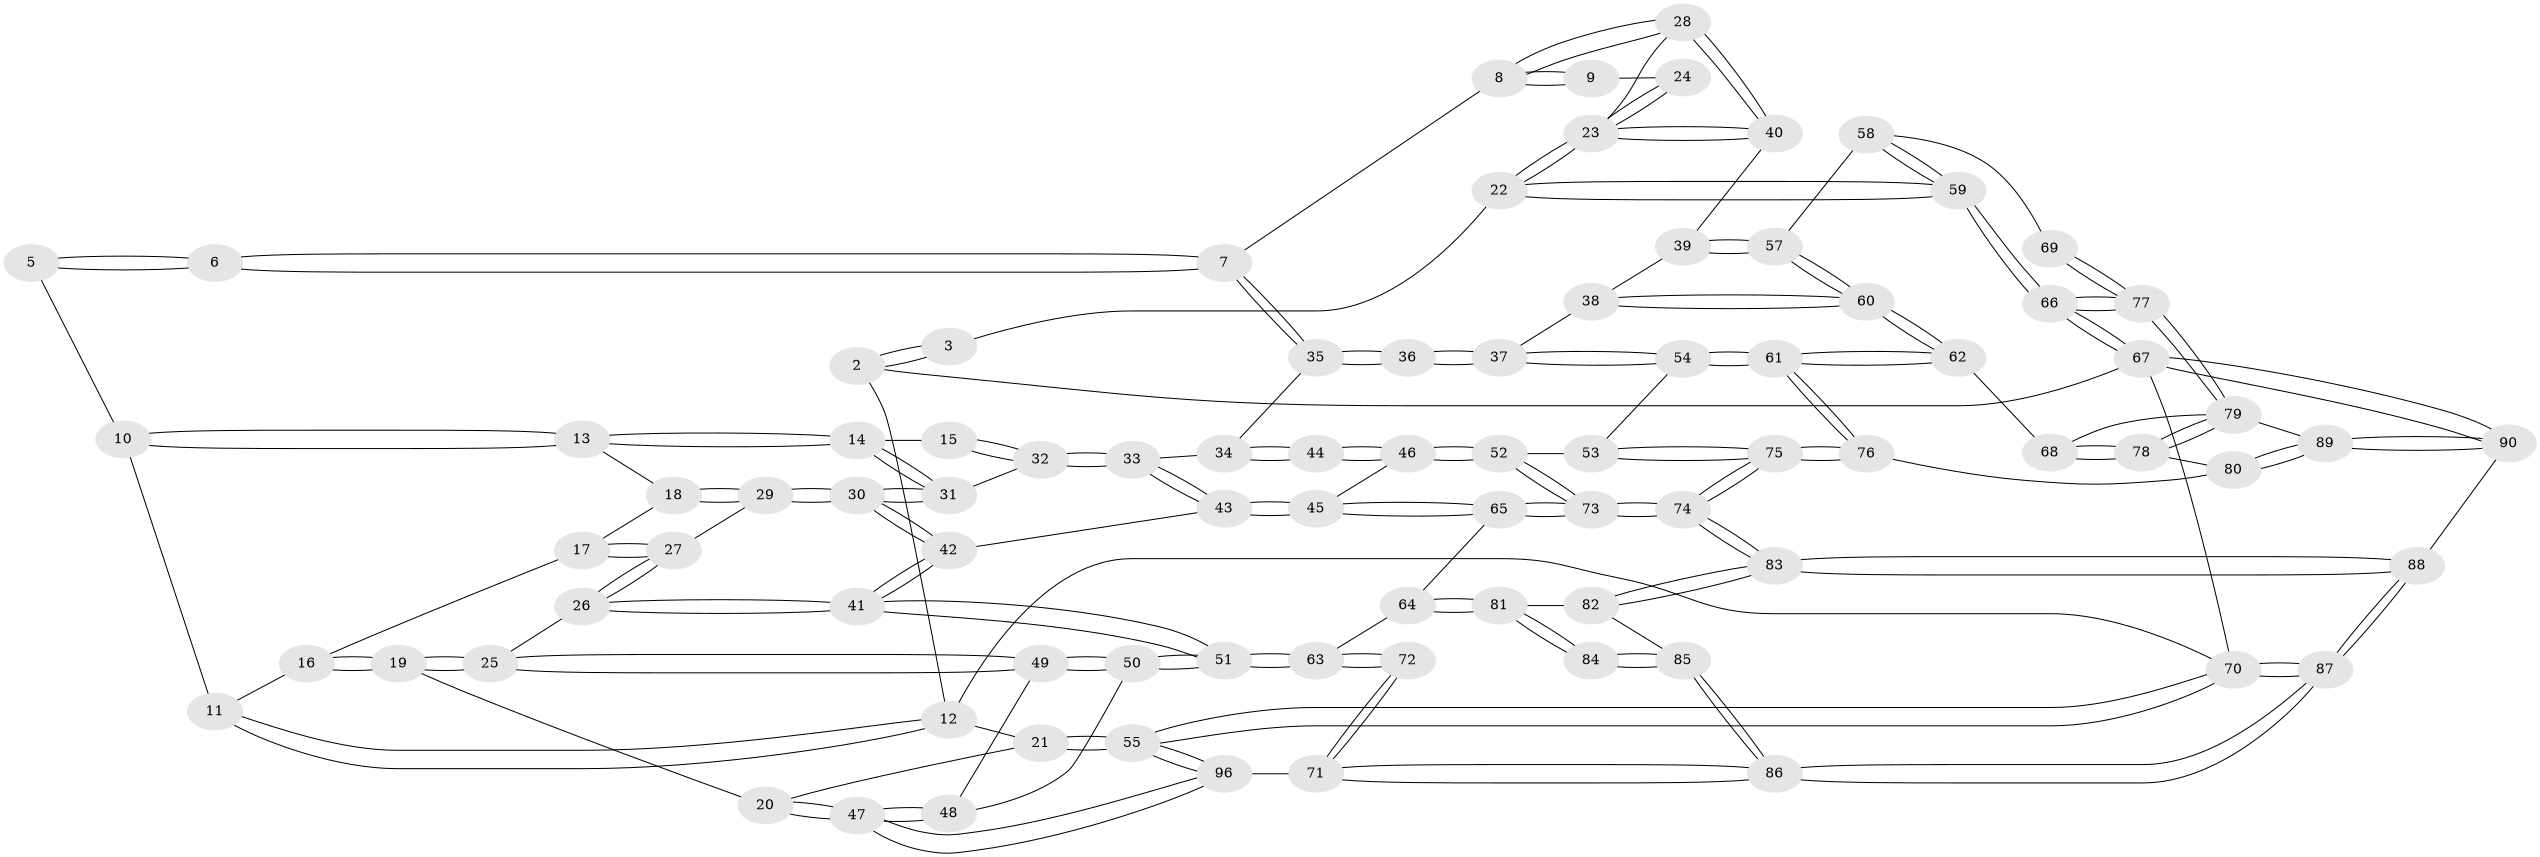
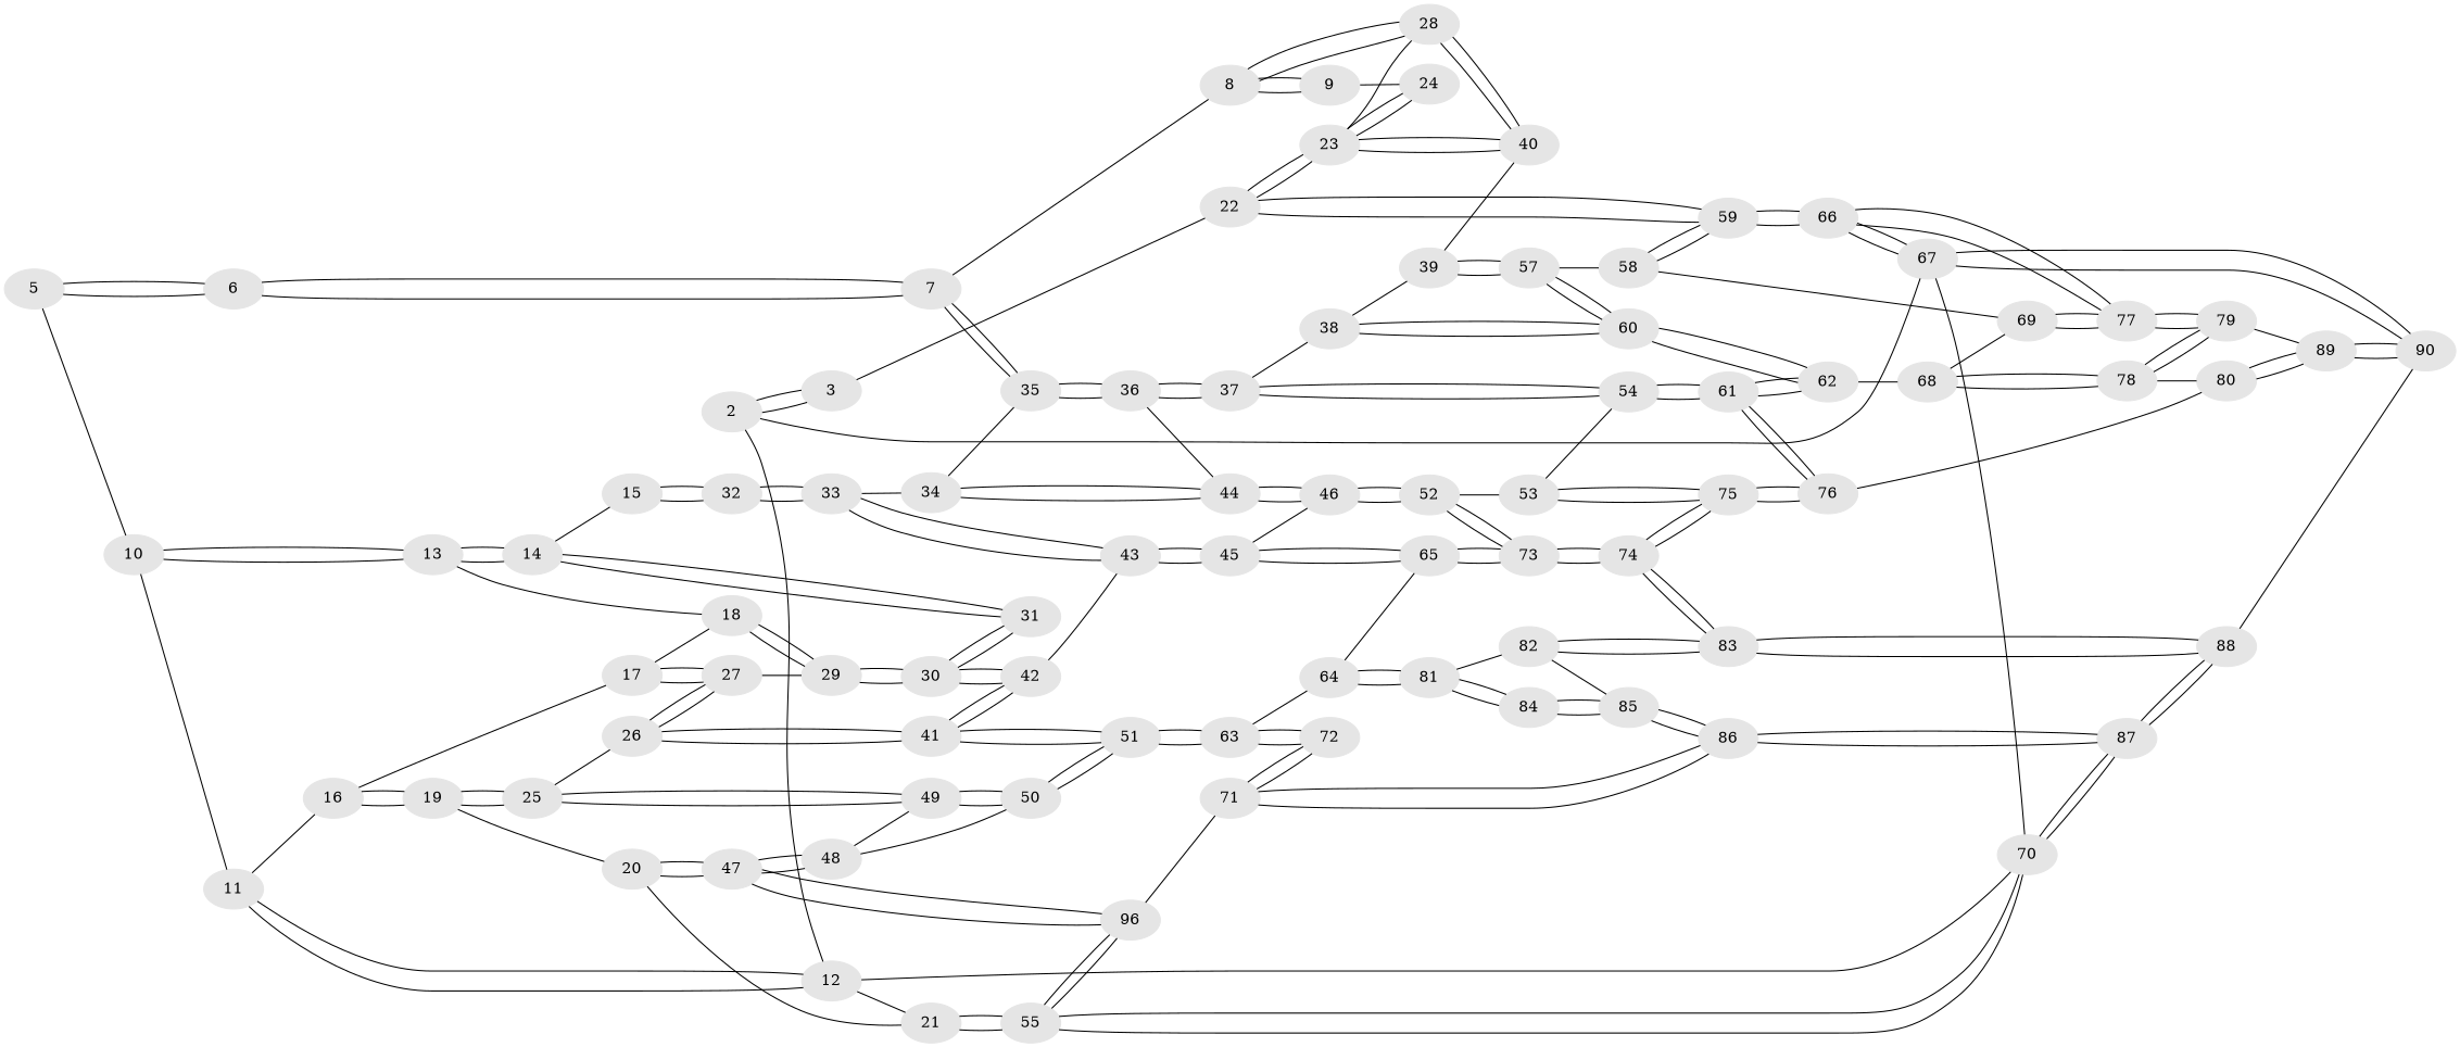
  graph {
    rankdir=LR
    node [color=gray90 style=filled]
    2
    3
    12
    67
    5
    6
    10
    22
    21
    70
    90
    23
    59
    9
    24
    7
    11
    13
    8
    35
    15
    32
    28
    36
    40
    16
    14
    18
    17
    19
    55
    87
    31
    29
    33
    27
    20
    25
    30
    47
    26
    49
    48
    n44 [label=96]
    66
    41
    50
    42
    51
    43
    34
    44
    45
    46
    37
    38
    54
    39
    60
    61
    57
    62
    58
    63
    65
    52
    73
    53
    71
    64
    72
    75
    74
    76
    86
    69
    77
    68
    80
    78
    81
    84
    82
    79
    88
    85
    83
    89
    2 -- 3
    2 -- 3
    2 -- 12
    2 -- 67
    3 -- 22
    12 -- 21
    12 -- 70
    67 -- 70
    67 -- 90
    67 -- 90
    5 -- 6
    5 -- 6
    5 -- 10
    6 -- 7
    6 -- 7
    10 -- 11
    10 -- 13
    10 -- 13
    22 -- 23
    22 -- 23
    22 -- 59
    22 -- 59
    21 -- 55
    21 -- 55
    70 -- 87
    70 -- 87
    23 -- 24
    23 -- 24
    23 -- 28
    23 -- 40
    23 -- 40
    59 -- 66
    59 -- 66
    9 -- 24
    7 -- 8
    7 -- 35
    7 -- 35
    11 -- 12
    11 -- 12
    11 -- 16
    13 -- 14
    13 -- 14
    13 -- 18
    8 -- 9
    8 -- 9
    8 -- 28
    8 -- 28
    35 -- 36
    35 -- 36
    15 -- 32
    15 -- 32
    32 -- 33
    32 -- 33
    28 -- 40
    28 -- 40
+   36 -- 44
    36 -- 37
    36 -- 37
    16 -- 17
    16 -- 19
    16 -- 19
    14 -- 15
    14 -- 31
    14 -- 31
    18 -- 29
    18 -- 29
    17 -- 18
    17 -- 27
    17 -- 27
    19 -- 20
    19 -- 25
    19 -- 25
    55 -- 70
    55 -- 70
    55 -- n44
    55 -- n44
    87 -- 88
    87 -- 88
-   31 -- 32
    29 -- 30
    29 -- 30
    33 -- 43
    33 -- 43
    33 -- 34
    27 -- 29
    20 -- 21
    20 -- 47
    20 -- 47
    25 -- 26
    25 -- 49
    25 -- 49
    30 -- 31
    30 -- 31
    30 -- 42
    30 -- 42
    47 -- 48
    47 -- 48
    47 -- n44
    47 -- n44
    26 -- 27
    26 -- 27
    26 -- 41
    26 -- 41
    49 -- 50
    49 -- 50
    48 -- 49
    48 -- 50
    n44 -- 71
    66 -- 67
    66 -- 67
    66 -- 77
    66 -- 77
    41 -- 42
    41 -- 42
    41 -- 51
    41 -- 51
    50 -- 51
    50 -- 51
    42 -- 43
    51 -- 63
    51 -- 63
    43 -- 45
    43 -- 45
    34 -- 35
    34 -- 44
    34 -- 44
    44 -- 46
    44 -- 46
    45 -- 46
    45 -- 65
    45 -- 65
    46 -- 52
    46 -- 52
    37 -- 38
    37 -- 54
    37 -- 54
    38 -- 39
    38 -- 60
    38 -- 60
    54 -- 61
    54 -- 61
    39 -- 40
    39 -- 57
    39 -- 57
    60 -- 62
    60 -- 62
    61 -- 62
    61 -- 62
    61 -- 76
    61 -- 76
    57 -- 60
    57 -- 60
    57 -- 58
    62 -- 68
    58 -- 59
    58 -- 59
    58 -- 69
    63 -- 64
    63 -- 72
    63 -- 72
    65 -- 73
    65 -- 73
    52 -- 73
    52 -- 73
    52 -- 53
    73 -- 74
    73 -- 74
    53 -- 54
    53 -- 75
    53 -- 75
    71 -- 72
    71 -- 72
    71 -- 86
    71 -- 86
    64 -- 65
    64 -- 81
    64 -- 81
    75 -- 76
    75 -- 76
    74 -- 75
    74 -- 75
    74 -- 83
    74 -- 83
    76 -- 80
    86 -- 87
    86 -- 87
    69 -- 77
    69 -- 77
    77 -- 79
    77 -- 79
-   68 -- 79
+   68 -- 69
    68 -- 78
    68 -- 78
    80 -- 89
    80 -- 89
    78 -- 80
    78 -- 79
    78 -- 79
    81 -- 84
    81 -- 84
    81 -- 82
    84 -- 85
    84 -- 85
    82 -- 85
    82 -- 83
    82 -- 83
    79 -- 89
    88 -- 90
    85 -- 86
    85 -- 86
    83 -- 88
    83 -- 88
    89 -- 90
    89 -- 90
  }
